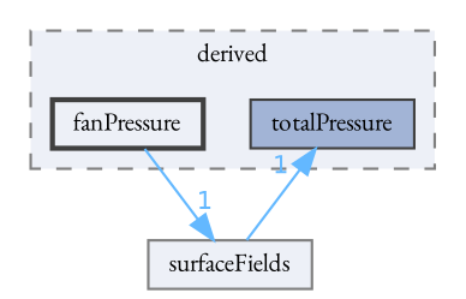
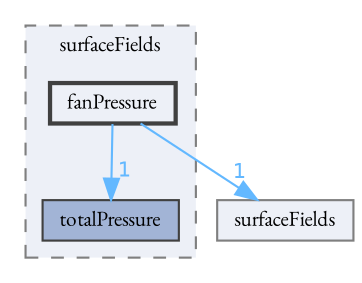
  digraph {
    compound=true
    fontname="EB Garamond"
    node [color=grey25 fillcolor="#edf0f7" fontname="EB Garamond" fontsize=10 shape=box style=filled]
    edge [color=steelblue1 fontcolor=steelblue1 fontname="EB Garamond" fontsize=10 headlabel=1 labeldistance=1.5 labelfontname=Helvetica labelfontsize=10]
    n1 [fillcolor="#a2b4d6" height=0.2 label=totalPressure width=0.4]
    n2 [height=0.2 label=fanPressure style="filled,bold" width=0.4]
    n3 [color=grey50 height=0.2 label=surfaceFields width=0.4]
    subgraph cluster_1 {
      bgcolor="#edf0f7"
      fontsize=10
-     label=derived
+     label=surfaceFields
      pencolor=grey50
      style="filled,dashed"
      n1
      n2
    }
-   n3 -> n1
+   n2 -> n1
    n2 -> n3
  }
